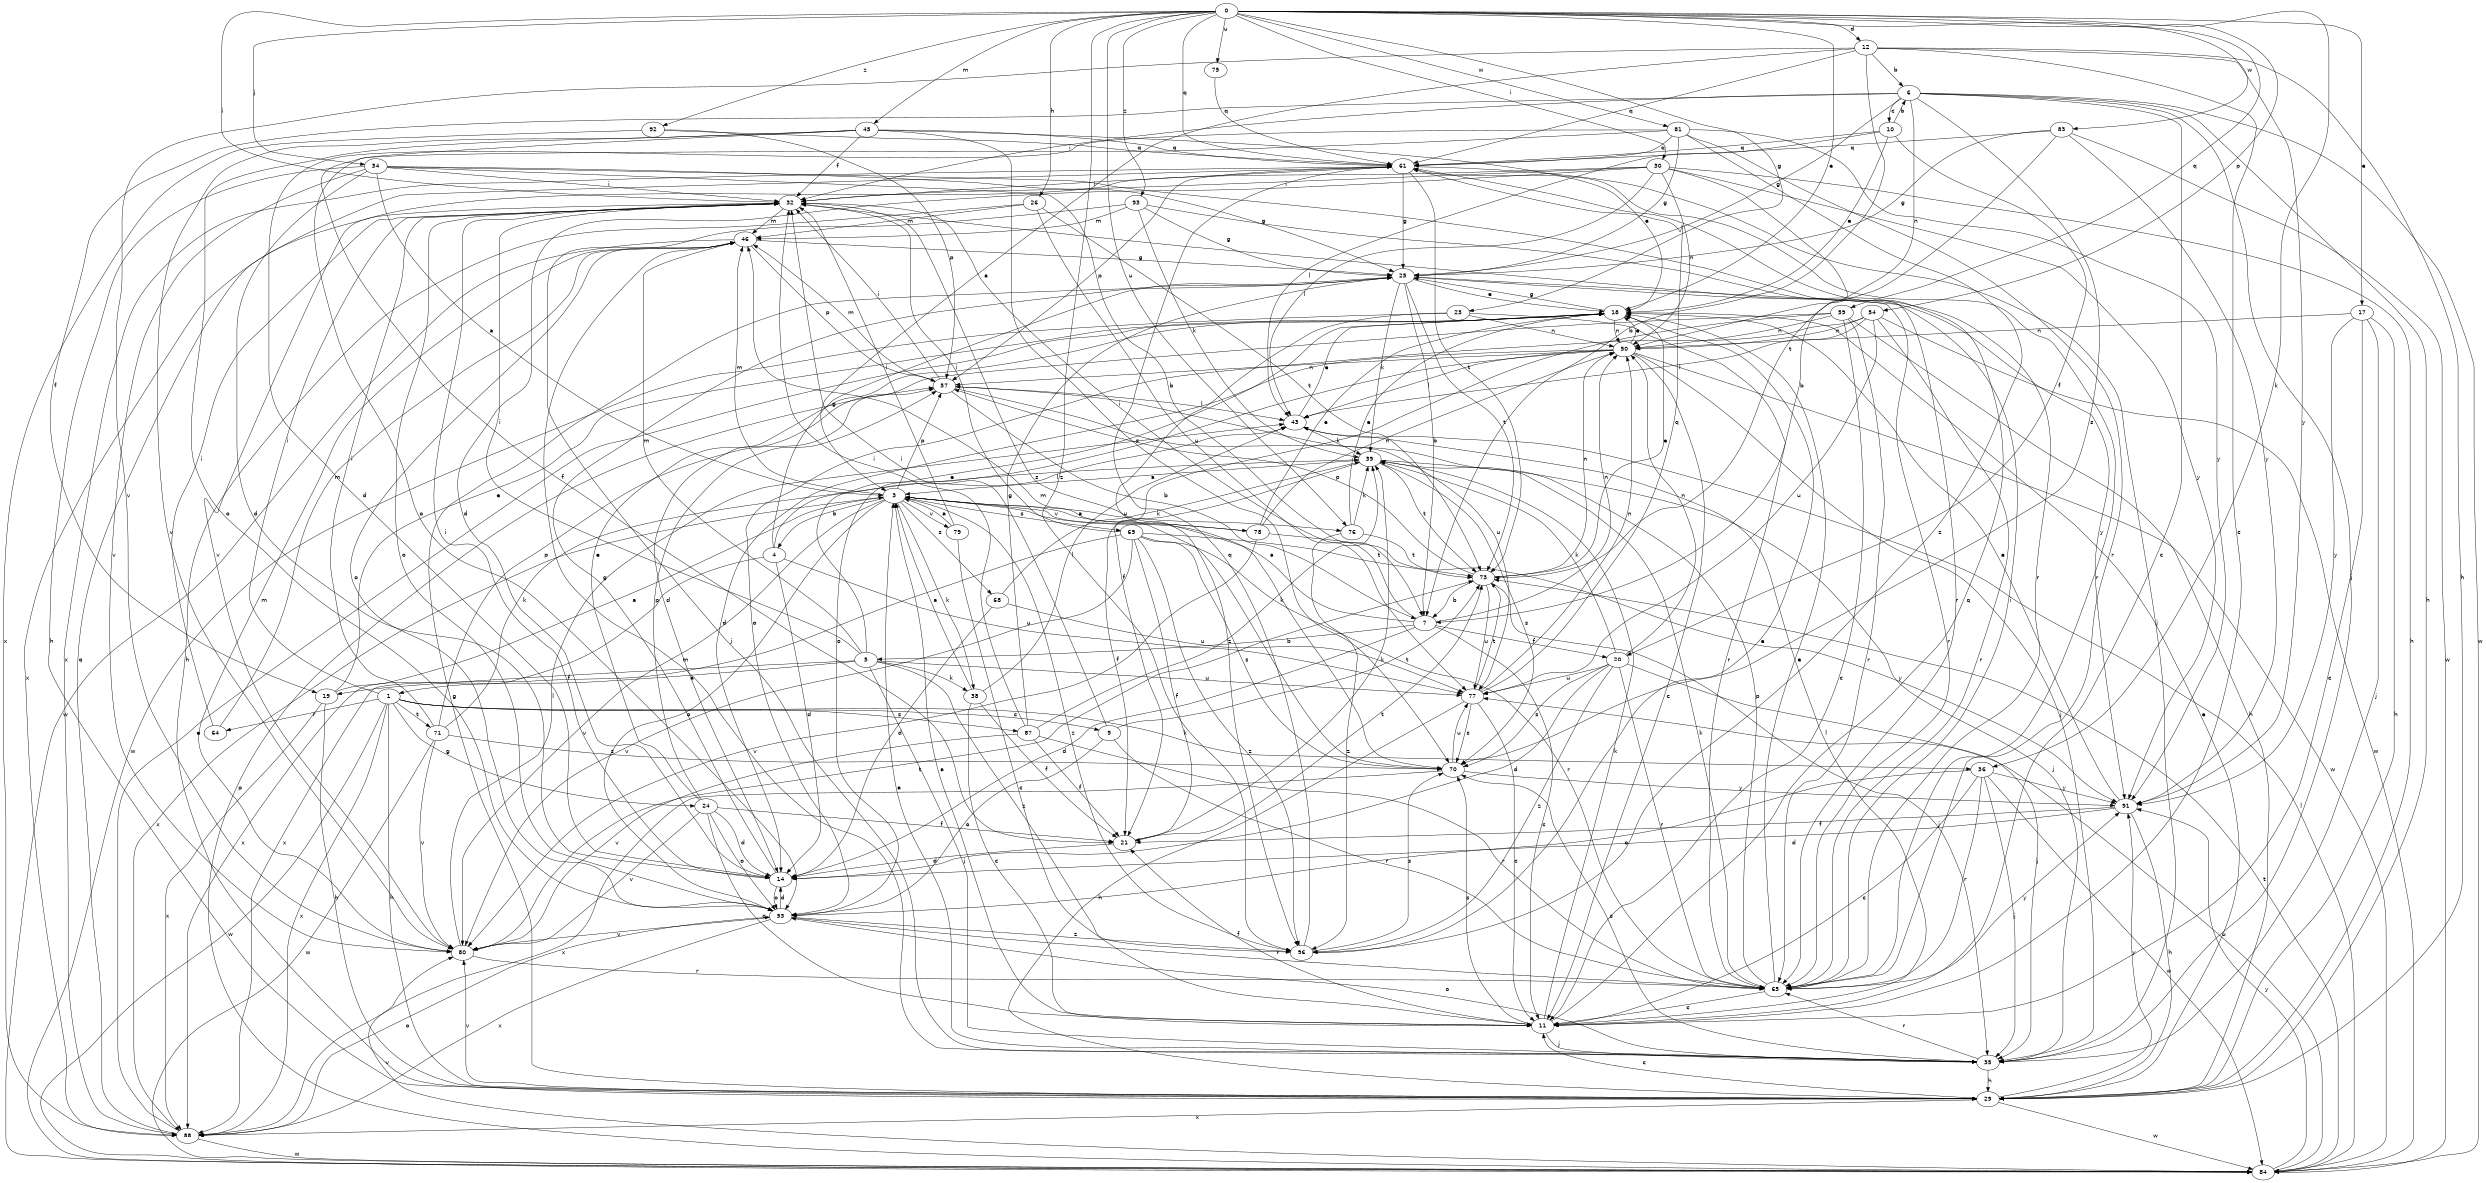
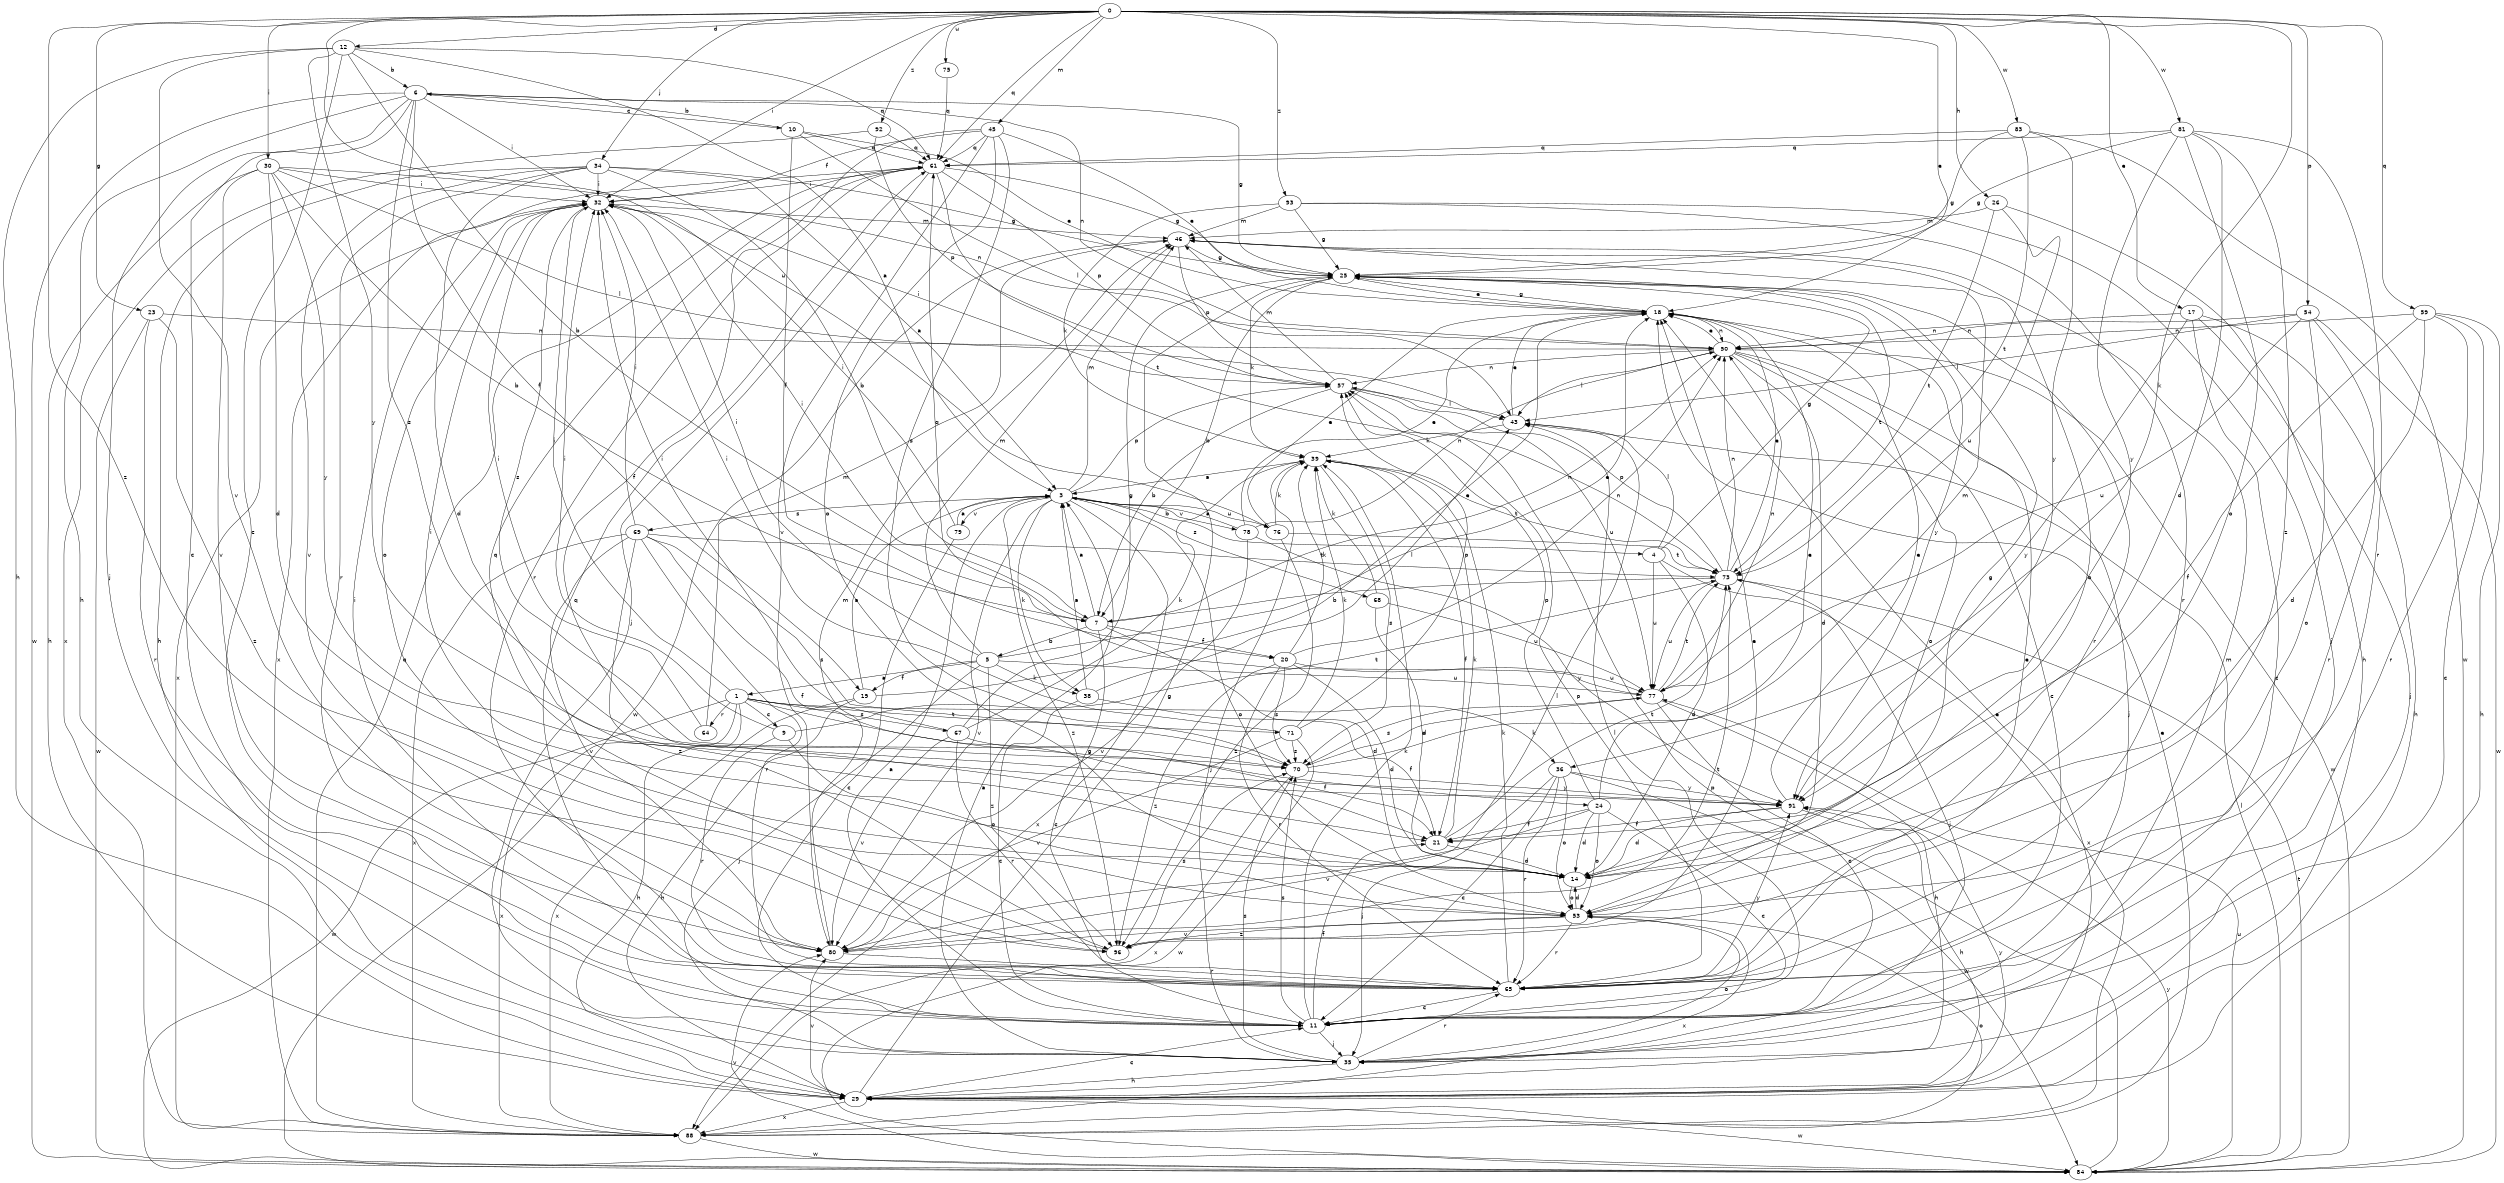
  strict digraph {
    fontname="DejaVu Sans"
    node [fontname="DejaVu Sans"]
    edge [fontname="DejaVu Sans"]
    0
    12
    17
    18
    23
    26
    30
    32
    34
    36
    45
    54
    59
    61
    75
    76
    81
    83
    92
    93
    96
    29
    3
    80
    6
    11
    7
    91
    35
    50
    25
    84
    65
    46
    77
    73
    14
    43
    88
    53
    70
    21
    57
    39
    1
    9
    24
    64
-   67 [label=87]
+   67
    71
    4
    38
    68
    69
    78
    79
    5
    19
    10
    20
    0 -> 12 [label=d]
    0 -> 17 [label=e]
    0 -> 18 [label=e]
    0 -> 23 [label=g]
    0 -> 26 [label=h]
    0 -> 30 [label=i]
    0 -> 32 [label=i]
    0 -> 34 [label=j]
    0 -> 36 [label=k]
    0 -> 45 [label=m]
    0 -> 54 [label=p]
    0 -> 59 [label=q]
    0 -> 61 [label=q]
    0 -> 75 [label=u]
    0 -> 76 [label=u]
    0 -> 81 [label=w]
    0 -> 83 [label=w]
    0 -> 92 [label=z]
    0 -> 93 [label=z]
    0 -> 96 [label=z]
    12 -> 61 [label=q]
    12 -> 29 [label=h]
    12 -> 3 [label=a]
    12 -> 80 [label=v]
    12 -> 6 [label=b]
    12 -> 11 [label=c]
    12 -> 7 [label=b]
    12 -> 91 [label=y]
    17 -> 29 [label=h]
    17 -> 11 [label=c]
    17 -> 91 [label=y]
    17 -> 35 [label=j]
    17 -> 50 [label=n]
    18 -> 50 [label=n]
    18 -> 25 [label=g]
    23 -> 96 [label=z]
    23 -> 50 [label=n]
    23 -> 84 [label=w]
    23 -> 65 [label=r]
    26 -> 29 [label=h]
    26 -> 46 [label=m]
    26 -> 77 [label=u]
    26 -> 73 [label=t]
    30 -> 32 [label=i]
    30 -> 29 [label=h]
    30 -> 80 [label=v]
    30 -> 7 [label=b]
    30 -> 91 [label=y]
    30 -> 50 [label=n]
    30 -> 14 [label=d]
    30 -> 43 [label=l]
    32 -> 46 [label=m]
    32 -> 88 [label=x]
    32 -> 53 [label=o]
    32 -> 70 [label=s]
    34 -> 32 [label=i]
    34 -> 29 [label=h]
    34 -> 3 [label=a]
    34 -> 80 [label=v]
    34 -> 7 [label=b]
    34 -> 25 [label=g]
    34 -> 65 [label=r]
    34 -> 14 [label=d]
    36 -> 11 [label=c]
    36 -> 91 [label=y]
    36 -> 35 [label=j]
    36 -> 84 [label=w]
    36 -> 65 [label=r]
    36 -> 53 [label=o]
    45 -> 18 [label=e]
    45 -> 32 [label=f]
    45 -> 61 [label=q]
    45 -> 80 [label=v]
    45 -> 53 [label=o]
    45 -> 70 [label=s]
    45 -> 21 [label=f]
    54 -> 50 [label=n]
    54 -> 84 [label=w]
    54 -> 65 [label=r]
    54 -> 77 [label=u]
    54 -> 43 [label=l]
    54 -> 53 [label=o]
    59 -> 29 [label=h]
    59 -> 11 [label=c]
    59 -> 50 [label=n]
    59 -> 65 [label=r]
    59 -> 14 [label=d]
    59 -> 21 [label=f]
    61 -> 32 [label=i]
    61 -> 35 [label=j]
    61 -> 25 [label=g]
    61 -> 65 [label=r]
    61 -> 73 [label=t]
    61 -> 88 [label=x]
    61 -> 57 [label=p]
    75 -> 61 [label=q]
    76 -> 18 [label=e]
    76 -> 96 [label=z]
    76 -> 73 [label=t]
    76 -> 39 [label=k]
    81 -> 61 [label=q]
    81 -> 96 [label=z]
    81 -> 91 [label=y]
    81 -> 25 [label=g]
    81 -> 65 [label=r]
    81 -> 14 [label=d]
    81 -> 53 [label=o]
    83 -> 61 [label=q]
    83 -> 91 [label=y]
    83 -> 25 [label=g]
    83 -> 84 [label=w]
    83 -> 73 [label=t]
    92 -> 61 [label=q]
    92 -> 88 [label=x]
    92 -> 57 [label=p]
    93 -> 35 [label=j]
    93 -> 25 [label=g]
    93 -> 65 [label=r]
    93 -> 46 [label=m]
    93 -> 39 [label=k]
    96 -> 18 [label=e]
    96 -> 61 [label=q]
    96 -> 70 [label=s]
    29 -> 18 [label=e]
    29 -> 80 [label=v]
    29 -> 11 [label=c]
    29 -> 91 [label=y]
    29 -> 25 [label=g]
    29 -> 84 [label=w]
    29 -> 88 [label=x]
    3 -> 76 [label=u]
    3 -> 96 [label=z]
    3 -> 80 [label=v]
    3 -> 46 [label=m]
    3 -> 88 [label=x]
    3 -> 53 [label=o]
    3 -> 57 [label=p]
    3 -> 4 [label=b]
    3 -> 38 [label=k]
    3 -> 68 [label=s]
    3 -> 69 [label=s]
    3 -> 78 [label=v]
    3 -> 79 [label=v]
    80 -> 65 [label=r]
    80 -> 46 [label=m]
    80 -> 73 [label=t]
    80 -> 43 [label=l]
    6 -> 32 [label=i]
    6 -> 29 [label=h]
    6 -> 11 [label=c]
    6 -> 35 [label=j]
    6 -> 50 [label=n]
    6 -> 25 [label=g]
    6 -> 84 [label=w]
    6 -> 70 [label=s]
    6 -> 19 [label=f]
    6 -> 10 [label=c]
    11 -> 61 [label=q]
    11 -> 3 [label=a]
    11 -> 35 [label=j]
    11 -> 43 [label=l]
    11 -> 70 [label=s]
    11 -> 21 [label=f]
    11 -> 39 [label=k]
    7 -> 32 [label=i]
    7 -> 3 [label=a]
    7 -> 11 [label=c]
    7 -> 50 [label=n]
    7 -> 14 [label=d]
    7 -> 5 [label=b]
    7 -> 20 [label=f]
    91 -> 18 [label=e]
    91 -> 29 [label=h]
    91 -> 14 [label=d]
    91 -> 21 [label=f]
    35 -> 29 [label=h]
    35 -> 3 [label=a]
    35 -> 65 [label=r]
    35 -> 46 [label=m]
    35 -> 53 [label=o]
    35 -> 70 [label=s]
    50 -> 18 [label=e]
    50 -> 11 [label=c]
    50 -> 35 [label=j]
    50 -> 84 [label=w]
    50 -> 14 [label=d]
    50 -> 43 [label=l]
    50 -> 53 [label=o]
    50 -> 57 [label=n]
    25 -> 18 [label=e]
    25 -> 7 [label=b]
    25 -> 91 [label=y]
    25 -> 65 [label=r]
    25 -> 73 [label=t]
    25 -> 39 [label=k]
    84 -> 80 [label=v]
    84 -> 91 [label=y]
    84 -> 77 [label=u]
    84 -> 73 [label=t]
    84 -> 43 [label=l]
    84 -> 57 [label=p]
    65 -> 18 [label=e]
    65 -> 32 [label=i]
    65 -> 11 [label=c]
    65 -> 91 [label=y]
    65 -> 57 [label=p]
    65 -> 39 [label=k]
    46 -> 25 [label=g]
    46 -> 84 [label=w]
    46 -> 53 [label=o]
    46 -> 57 [label=p]
    77 -> 61 [label=q]
    77 -> 29 [label=h]
    77 -> 11 [label=c]
    77 -> 50 [label=n]
    77 -> 73 [label=t]
    77 -> 70 [label=s]
    73 -> 18 [label=e]
    73 -> 7 [label=b]
    73 -> 35 [label=j]
    73 -> 50 [label=n]
    73 -> 77 [label=u]
    73 -> 57 [label=p]
    14 -> 32 [label=i]
    14 -> 25 [label=g]
    14 -> 53 [label=o]
    43 -> 18 [label=e]
    43 -> 39 [label=k]
    88 -> 18 [label=e]
    88 -> 61 [label=q]
    88 -> 84 [label=w]
    88 -> 53 [label=o]
    53 -> 96 [label=z]
    53 -> 80 [label=v]
    53 -> 65 [label=r]
    53 -> 14 [label=d]
    53 -> 88 [label=x]
    70 -> 91 [label=y]
    70 -> 46 [label=m]
    70 -> 77 [label=u]
    70 -> 88 [label=x]
    21 -> 73 [label=t]
    21 -> 14 [label=d]
    21 -> 39 [label=k]
    57 -> 32 [label=i]
    57 -> 7 [label=b]
    57 -> 46 [label=m]
    57 -> 77 [label=u]
    57 -> 43 [label=l]
    39 -> 3 [label=a]
    39 -> 35 [label=j]
    39 -> 73 [label=t]
    39 -> 70 [label=s]
    39 -> 21 [label=f]
    1 -> 32 [label=i]
    1 -> 36 [label=k]
    1 -> 29 [label=h]
    1 -> 84 [label=w]
    1 -> 88 [label=x]
    1 -> 9 [label=c]
    1 -> 24 [label=g]
    1 -> 64 [label=r]
    1 -> 67 [label=s]
    1 -> 71 [label=t]
    9 -> 32 [label=i]
    9 -> 65 [label=r]
    9 -> 73 [label=t]
    9 -> 53 [label=o]
    24 -> 18 [label=e]
    24 -> 80 [label=v]
    24 -> 11 [label=c]
    24 -> 14 [label=d]
    24 -> 53 [label=o]
    24 -> 21 [label=f]
    24 -> 57 [label=p]
    64 -> 32 [label=i]
    64 -> 46 [label=m]
    67 -> 32 [label=i]
    67 -> 80 [label=v]
    67 -> 25 [label=g]
    67 -> 65 [label=r]
    67 -> 21 [label=f]
    67 -> 39 [label=k]
    71 -> 32 [label=i]
    71 -> 80 [label=v]
    71 -> 84 [label=w]
    71 -> 70 [label=s]
    71 -> 57 [label=p]
    71 -> 39 [label=k]
    4 -> 25 [label=g]
    4 -> 77 [label=u]
    4 -> 14 [label=d]
    4 -> 43 [label=l]
    4 -> 88 [label=x]
    38 -> 3 [label=a]
    38 -> 11 [label=c]
    38 -> 43 [label=l]
    38 -> 21 [label=f]
    68 -> 77 [label=u]
    68 -> 14 [label=d]
    68 -> 39 [label=k]
    69 -> 32 [label=i]
    69 -> 96 [label=z]
    69 -> 80 [label=v]
    69 -> 65 [label=r]
    69 -> 73 [label=t]
    69 -> 88 [label=x]
    69 -> 70 [label=s]
    69 -> 21 [label=f]
    78 -> 18 [label=e]
    78 -> 3 [label=a]
    78 -> 80 [label=v]
    78 -> 91 [label=y]
    78 -> 50 [label=n]
    79 -> 32 [label=i]
    79 -> 3 [label=a]
    79 -> 11 [label=c]
    5 -> 18 [label=e]
    5 -> 32 [label=i]
    5 -> 96 [label=z]
    5 -> 35 [label=j]
    5 -> 46 [label=m]
    5 -> 77 [label=u]
    5 -> 1 [label=a]
    5 -> 38 [label=k]
    5 -> 19 [label=f]
    19 -> 18 [label=e]
    19 -> 29 [label=h]
    19 -> 3 [label=a]
    19 -> 88 [label=x]
    10 -> 18 [label=e]
    10 -> 61 [label=q]
    10 -> 6 [label=b]
    10 -> 43 [label=l]
    10 -> 20 [label=f]
    20 -> 96 [label=z]
-   20 -> 35 [label=j]
    20 -> 50 [label=n]
    20 -> 65 [label=r]
    20 -> 77 [label=u]
    20 -> 14 [label=d]
    20 -> 70 [label=s]
    20 -> 39 [label=k]
  }
